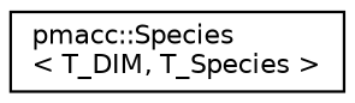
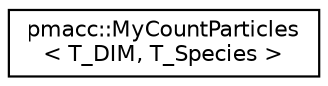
  digraph {
    rankdir=LR
-   n1 [color=black fillcolor=white fontname=Helvetica fontsize=10 height=0.2 label="pmacc::Species\l\< T_DIM, T_Species \>" shape=record style=filled width=0.4]
+   n1 [color=black fillcolor=white fontname=Helvetica fontsize=10 height=0.2 label="pmacc::MyCountParticles\l\< T_DIM, T_Species \>" shape=record style=filled width=0.4]
  }
